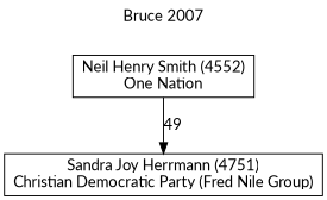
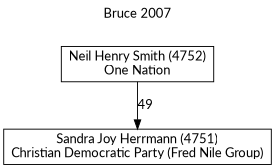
  digraph {
    label="Bruce 2007"
    labelloc=t
    mclimit=10
    fontname=Lato
    node [shape=box fontname=Lato]
    n1 [label="Sandra Joy Herrmann (4751)\nChristian Democratic Party (Fred Nile Group)"]
-   n2 [label="Neil Henry Smith (4552)\nOne Nation"]
+   n2 [label="Neil Henry Smith (4752)\nOne Nation"]
    n2 -> n1 [label=49 fontname=Lato]
  }
